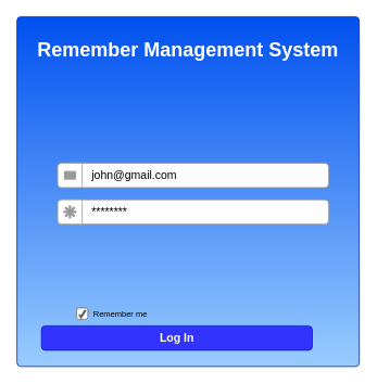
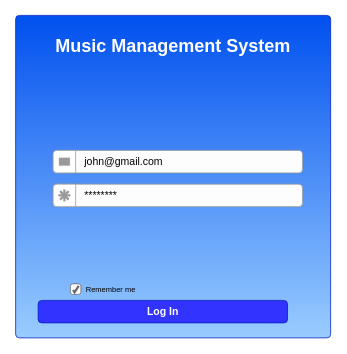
  <mxCell id="0" />
  <mxCell id="1" parent="0" />
- <mxCell id="2" value="&lt;font style=&quot;font-size: 24px&quot;&gt;Remember Management System&lt;br&gt;&lt;/font&gt;&lt;br&gt;" style="html=1;shadow=0;dashed=0;shape=mxgraph.bootstrap.rrect;fillColor=#0050ef;align=center;rSize=5;strokeColor=#001DBC;verticalAlign=top;spacingTop=20;fontSize=14;fontStyle=1;whiteSpace=wrap;fontColor=#ffffff;gradientColor=#99CCFF;" parent="1" vertex="1"><mxGeometry x="20" y="20" width="420" height="430" as="geometry" /></mxCell>
+ <mxCell id="2" value="&lt;font style=&quot;font-size: 24px&quot;&gt;Music Management System&lt;br&gt;&lt;/font&gt;&lt;br&gt;" style="html=1;shadow=0;dashed=0;shape=mxgraph.bootstrap.rrect;fillColor=#0050ef;align=center;rSize=5;strokeColor=#001DBC;verticalAlign=top;spacingTop=20;fontSize=14;fontStyle=1;whiteSpace=wrap;fontColor=#ffffff;gradientColor=#99CCFF;" parent="1" vertex="1"><mxGeometry x="20" y="20" width="420" height="430" as="geometry" /></mxCell>
  <mxCell id="3" value="john@gmail.com" style="html=1;shadow=0;dashed=0;shape=mxgraph.bootstrap.rrect;rSize=5;strokeColor=#999999;fillColor=#fdfdfd;fontSize=14;align=left;spacingLeft=40;whiteSpace=wrap;resizeWidth=1;" parent="2" vertex="1"><mxGeometry width="332.5" height="30" relative="1" as="geometry"><mxPoint x="50" y="180" as="offset" /></mxGeometry></mxCell>
  <mxCell id="4" value="" style="html=1;shadow=0;dashed=0;shape=mxgraph.bootstrap.leftButton;rSize=5;strokeColor=#999999;fillColor=#ffffff;resizeHeight=1;" parent="3" vertex="1"><mxGeometry width="30" height="30" relative="1" as="geometry" /></mxCell>
  <mxCell id="5" value="" style="html=1;shadow=0;dashed=0;shape=mxgraph.bootstrap.mail;strokeColor=#fdfdfd;fillColor=#999999;strokeWidth=1.3;" parent="4" vertex="1"><mxGeometry x="0.5" y="0.5" width="16" height="12" relative="1" as="geometry"><mxPoint x="-8" y="-6" as="offset" /></mxGeometry></mxCell>
  <mxCell id="6" value="********" style="html=1;shadow=0;dashed=0;shape=mxgraph.bootstrap.rrect;rSize=5;strokeColor=#999999;fillColor=#fdfdfd;fontSize=14;align=left;spacingLeft=40;whiteSpace=wrap;resizeWidth=1;" parent="2" vertex="1"><mxGeometry width="332.5" height="30" relative="1" as="geometry"><mxPoint x="50" y="225" as="offset" /></mxGeometry></mxCell>
  <mxCell id="7" value="" style="html=1;shadow=0;dashed=0;shape=mxgraph.bootstrap.leftButton;rSize=5;strokeColor=#999999;fillColor=#ffffff;resizeHeight=1;" parent="6" vertex="1"><mxGeometry width="30" height="30" relative="1" as="geometry" /></mxCell>
  <mxCell id="8" value="" style="html=1;shadow=0;dashed=0;shape=mxgraph.bootstrap.password;strokeColor=#999999;strokeWidth=3;" parent="7" vertex="1"><mxGeometry x="0.5" y="0.5" width="16" height="16" relative="1" as="geometry"><mxPoint x="-8" y="-8" as="offset" /></mxGeometry></mxCell>
  <mxCell id="9" value="Remember me" style="html=1;shadow=0;dashed=0;shape=mxgraph.bootstrap.checkbox;rSize=3;strokeColor=#666666;fillColor=#ffffff;labelPosition=right;align=left;spacingLeft=5;fontSize=10;" parent="2" vertex="1"><mxGeometry y="1" width="14" height="14" relative="1" as="geometry"><mxPoint x="73" y="-72" as="offset" /></mxGeometry></mxCell>
  <mxCell id="10" value="Log In" style="html=1;shadow=0;dashed=0;shape=mxgraph.bootstrap.rrect;rSize=5;strokeColor=#001DBC;fillColor=#3333FF;fontSize=14;fontStyle=1;whiteSpace=wrap;resizeWidth=1;gradientDirection=west;fontColor=#ffffff;" parent="2" vertex="1"><mxGeometry y="1" width="332.5" height="30" relative="1" as="geometry"><mxPoint x="30" y="-50" as="offset" /></mxGeometry></mxCell>
